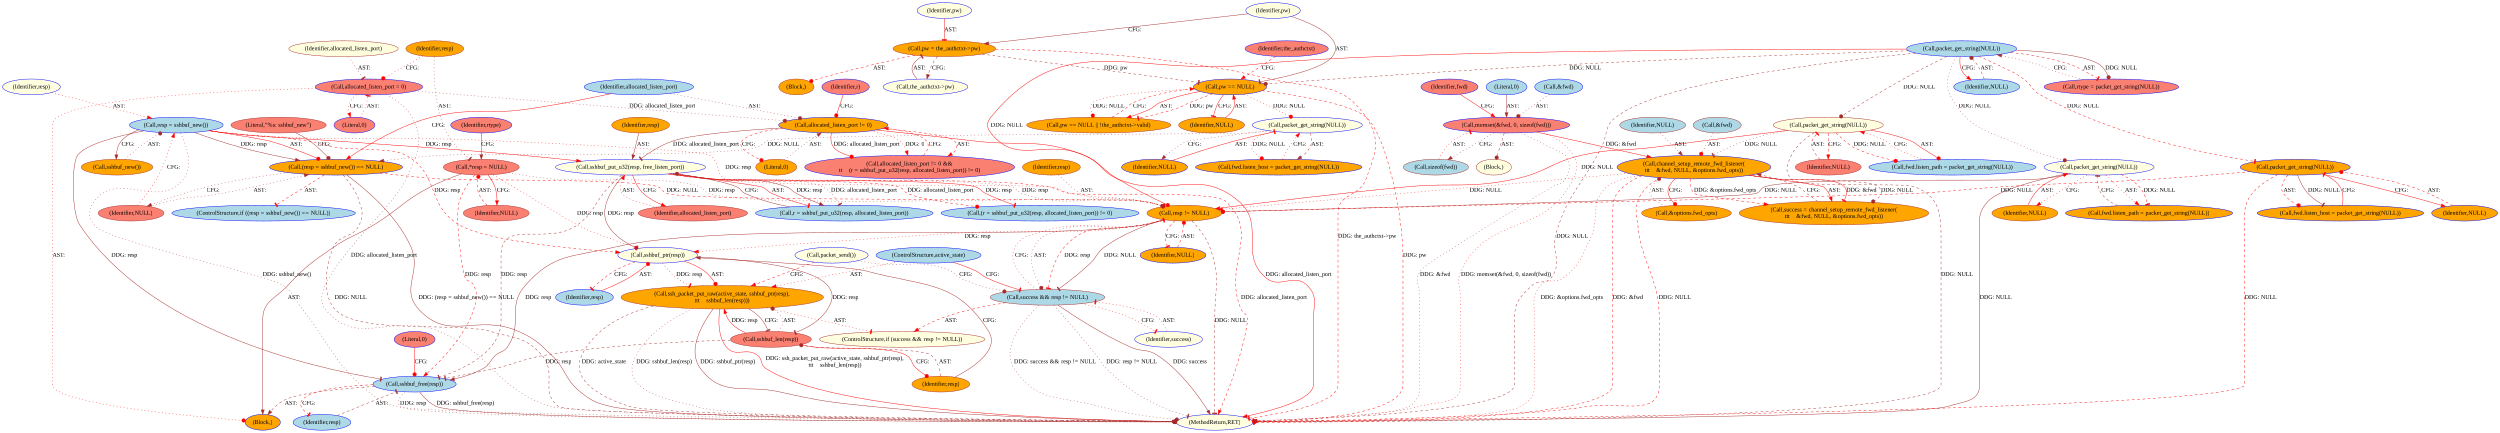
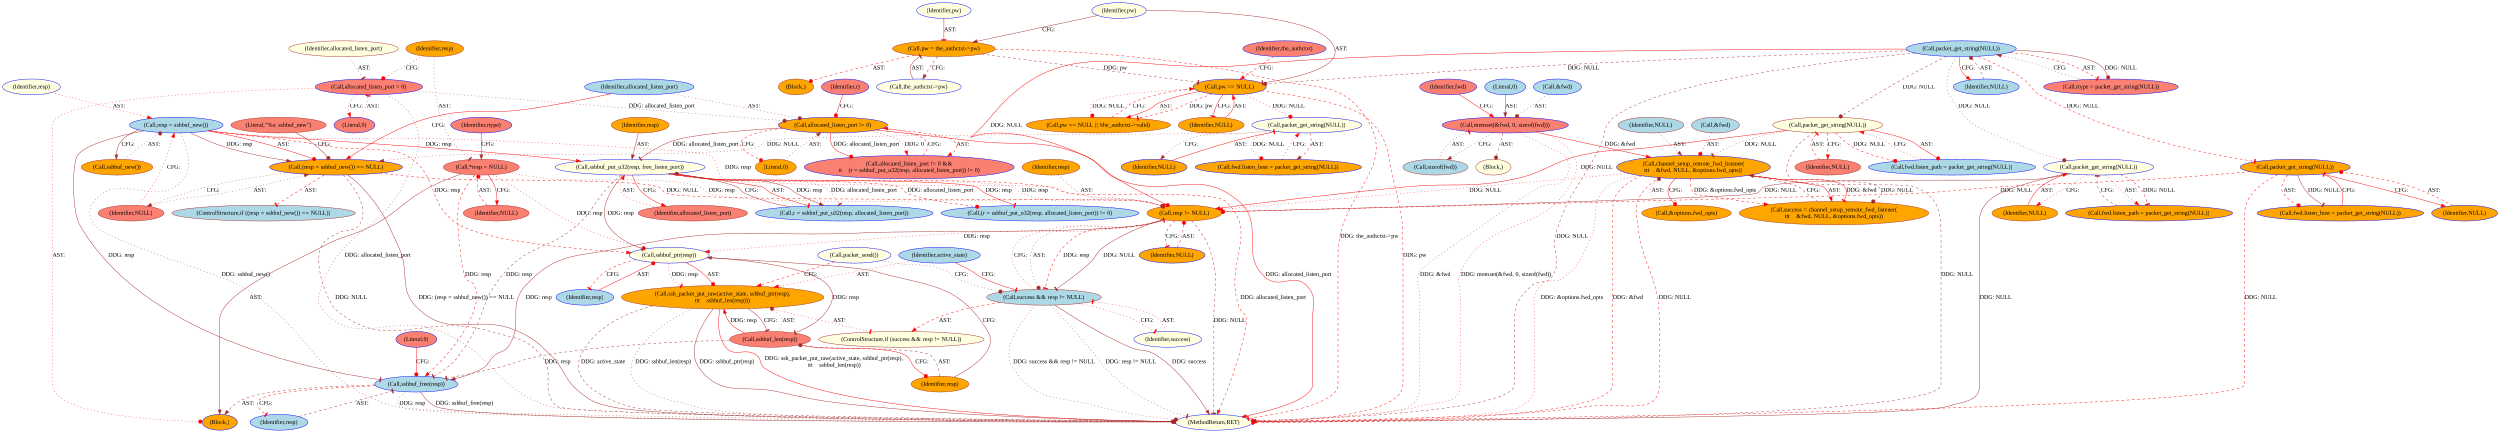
  digraph {
    fontname="Liberation Serif"
    node [color=blue fillcolor=orange fontname="Liberation Serif" style=filled]
    edge [arrowhead=normal color=red fontname="Liberation Serif" style=solid]
    n1 [color=brown label="(Call,resp != NULL)"]
    n2 [color=brown fillcolor=lightblue label="(Call,success && resp != NULL)"]
    n3 [fillcolor=lightyellow label="(Call,sshbuf_ptr(resp))"]
    n4 [fillcolor=lightblue label="(Call,sshbuf_free(resp))"]
    n5 [label="(Identifier,NULL)"]
    n6 [fillcolor=lightyellow label="(MethodReturn,RET)"]
    n7 [fillcolor=lightyellow label="(Identifier,success)"]
    n8 [color=brown fillcolor=lightyellow label="(ControlStructure,if (success && resp != NULL))"]
    n9 [color=brown label="(Call,ssh_packet_put_raw(active_state, sshbuf_ptr(resp),\n\t\t\t    sshbuf_len(resp)))"]
    n10 [color=brown fillcolor=salmon label="(Call,sshbuf_len(resp))"]
    n11 [fillcolor=lightblue label="(Identifier,resp)"]
    n12 [label="(Block,)"]
    n13 [fillcolor=lightblue label="(Identifier,resp)"]
    n14 [color=brown fillcolor=salmon label="(Call,*resp = NULL)"]
    n15 [color=brown fillcolor=salmon label="(Identifier,NULL)"]
    n16 [fillcolor=lightblue label="(Call,resp = sshbuf_new())"]
    n17 [fillcolor=lightyellow label="(Call,sshbuf_put_u32(resp, free_listen_port))"]
    n18 [label="(Call,(resp = sshbuf_new()) == NULL)"]
    n19 [color=brown label="(Call,sshbuf_new())"]
    n20 [color=brown fillcolor=salmon label="(Identifier,allocated_listen_port)"]
    n21 [fillcolor=lightblue label="(Call,r = sshbuf_put_u32(resp, allocated_listen_port))"]
    n22 [fillcolor=lightblue label="(Call,(r = sshbuf_put_u32(resp, allocated_listen_port)) != 0)"]
-   n23 [fillcolor=lightblue label="(ControlStructure,if ((resp = sshbuf_new()) == NULL))"]
+   n23 [color=brown fillcolor=lightblue label="(ControlStructure,if ((resp = sshbuf_new()) == NULL))"]
    n24 [color=brown fillcolor=salmon label="(Identifier,NULL)"]
    n25 [label="(Call,allocated_listen_port != 0)"]
    n26 [color=brown label="(Literal,0)"]
    n27 [fillcolor=salmon label="(Call,allocated_listen_port != 0 &&\n\t\t    (r = sshbuf_put_u32(resp, allocated_listen_port)) != 0)"]
    n28 [fillcolor=salmon label="(Call,allocated_listen_port = 0)"]
    n29 [fillcolor=salmon label="(Literal,0)"]
    n30 [fillcolor=lightyellow label="(Call,packet_get_string(NULL))"]
    n31 [label="(Call,fwd.listen_host = packet_get_string(NULL))"]
    n32 [label="(Identifier,NULL)"]
    n33 [label="(Call,pw == NULL)"]
    n34 [color=brown label="(Call,pw == NULL || !the_authctxt->valid)"]
    n35 [color=brown label="(Identifier,NULL)"]
    n36 [color=brown label="(Call,pw = the_authctxt->pw)"]
    n37 [color=brown label="(Block,)"]
    n38 [fillcolor=lightyellow label="(Call,the_authctxt->pw)"]
    n39 [fillcolor=lightblue label="(Call,packet_get_string(NULL))"]
    n40 [fillcolor=lightyellow label="(Call,packet_get_string(NULL))"]
    n41 [label="(Call,packet_get_string(NULL))"]
    n42 [color=brown fillcolor=lightyellow label="(Call,packet_get_string(NULL))"]
    n43 [fillcolor=salmon label="(Call,rtype = packet_get_string(NULL))"]
    n44 [fillcolor=lightblue label="(Identifier,NULL)"]
    n45 [label="(Call,fwd.listen_path = packet_get_string(NULL))"]
    n46 [color=brown label="(Identifier,NULL)"]
    n47 [label="(Identifier,NULL)"]
    n48 [label="(Call,fwd.listen_host = packet_get_string(NULL))"]
    n49 [label="(Call,channel_setup_remote_fwd_listener(\n\t\t\t    &fwd, NULL, &options.fwd_opts))"]
    n50 [fillcolor=lightblue label="(Call,fwd.listen_path = packet_get_string(NULL))"]
    n51 [color=brown fillcolor=salmon label="(Identifier,NULL)"]
    n52 [color=brown label="(Call,&options.fwd_opts)"]
    n53 [color=brown label="(Call,success = channel_setup_remote_fwd_listener(\n\t\t\t    &fwd, NULL, &options.fwd_opts))"]
    n54 [fillcolor=salmon label="(Call,memset(&fwd, 0, sizeof(fwd)))"]
    n55 [color=brown fillcolor=lightyellow label="(Block,)"]
    n56 [color=brown fillcolor=lightblue label="(Call,sizeof(fwd))"]
    n57 [color=brown label="(Identifier,resp)"]
    n58 [fillcolor=salmon label="(Identifier,r)"]
    n59 [fillcolor=lightyellow label="(Call,packet_send())"]
    n60 [color=brown label="(Identifier,resp)"]
-   n61 [fillcolor=lightblue label="(ControlStructure,active_state)"]
+   n61 [fillcolor=lightblue label="(Identifier,active_state)"]
    n62 [fillcolor=salmon label="(Identifier,the_authctxt)"]
    n63 [fillcolor=lightblue label="(Literal,0)"]
    n64 [color=brown fillcolor=lightyellow label="(Identifier,allocated_listen_port)"]
    n65 [color=brown fillcolor=salmon label="(Literal,\"%s: sshbuf_new\")"]
    n66 [color=brown label="(Identifier,resp)"]
    n67 [color=brown fillcolor=lightblue label="(Call,&fwd)"]
    n68 [color=brown label="(Identifier,resp)"]
    n69 [fillcolor=lightblue label="(Identifier,allocated_listen_port)"]
    n70 [fillcolor=lightyellow label="(Identifier,resp)"]
    n71 [fillcolor=lightblue label="(Call,&fwd)"]
    n72 [fillcolor=salmon label="(Identifier,fwd)"]
    n73 [fillcolor=salmon label="(Literal,0)"]
    n74 [fillcolor=salmon label="(Identifier,rtype)"]
    n75 [fillcolor=lightyellow label="(Identifier,pw)"]
    n76 [fillcolor=lightyellow label="(Identifier,pw)"]
    n77 [color=brown fillcolor=lightblue label="(Identifier,NULL)"]
    n1 -> n2 [arrowhead=dot color=brown label="AST: " style=dotted]
    n1 -> n2 [arrowhead=tee label="DDG: resp" style=dashed]
    n1 -> n2 [arrowhead=tee color=brown label="DDG: NULL"]
    n1 -> n3 [label="DDG: resp" style=dotted]
    n1 -> n4 [color=brown label="DDG: resp"]
    n1 -> n5 [arrowhead=tee label="CFG: " style=dashed]
    n1 -> n6 [arrowhead=tee color=brown label="DDG: NULL" style=dashed]
    n2 -> n1 [arrowhead=tee label="CFG: " style=dotted]
    n2 -> n6 [arrowhead=dot color=brown label="DDG: success && resp != NULL" style=dotted]
    n2 -> n6 [arrowhead=tee color=brown label="DDG: resp != NULL" style=dotted]
    n2 -> n6 [color=brown label="DDG: success"]
    n2 -> n7 [arrowhead=tee label="CFG: " style=dotted]
    n2 -> n8 [label="AST: " style=dashed]
    n3 -> n9 [arrowhead=dot label="AST: "]
    n3 -> n9 [arrowhead=tee label="DDG: resp" style=dotted]
    n3 -> n10 [arrowhead=tee color=brown label="DDG: resp"]
    n3 -> n11 [arrowhead=tee label="CFG: " style=dashed]
    n4 -> n6 [arrowhead=dot color=brown label="DDG: resp" style=dotted]
    n4 -> n6 [arrowhead=dot color=brown label="DDG: sshbuf_free(resp)"]
    n4 -> n12 [color=brown label="AST: " style=dashed]
    n4 -> n13 [arrowhead=tee label="CFG: " style=dashed]
    n5 -> n1 [arrowhead=dot label="AST: " style=dashed]
    n7 -> n2 [arrowhead=tee label="AST: " style=dotted]
    n9 -> n6 [arrowhead=tee label="DDG: ssh_packet_put_raw(active_state, sshbuf_ptr(resp),\n\t\t\t    sshbuf_len(resp))"]
    n9 -> n6 [arrowhead=dot color=brown label="DDG: active_state" style=dashed]
    n9 -> n6 [arrowhead=dot color=brown label="DDG: sshbuf_len(resp)" style=dotted]
    n9 -> n6 [color=brown label="DDG: sshbuf_ptr(resp)"]
    n9 -> n8 [arrowhead=tee label="AST: " style=dotted]
    n9 -> n10 [arrowhead=tee color=brown label="CFG: "]
    n10 -> n4 [arrowhead=tee color=brown label="DDG: resp" style=dashed]
    n10 -> n9 [arrowhead=dot color=brown label="AST: " style=dotted]
    n10 -> n9 [label="DDG: resp"]
    n10 -> n57 [arrowhead=dot label="CFG: "]
    n11 -> n3 [arrowhead=dot label="AST: "]
    n13 -> n4 [arrowhead=tee color=brown label="AST: " style=dashed]
    n14 -> n1 [arrowhead=tee color=brown label="DDG: resp" style=dotted]
    n14 -> n3 [arrowhead=dot label="DDG: resp" style=dotted]
    n14 -> n4 [label="DDG: resp" style=dashed]
    n14 -> n12 [color=brown label="AST: "]
    n14 -> n15 [label="CFG: "]
    n15 -> n14 [arrowhead=dot label="AST: " style=dashed]
    n16 -> n1 [arrowhead=tee label="DDG: resp" style=dotted]
    n16 -> n3 [label="DDG: resp" style=dashed]
    n16 -> n4 [arrowhead=tee color=brown label="DDG: resp"]
    n16 -> n6 [arrowhead=tee color=brown label="DDG: sshbuf_new()" style=dotted]
    n16 -> n17 [label="DDG: resp"]
    n16 -> n18 [arrowhead=dot label="AST: "]
    n16 -> n18 [color=brown label="DDG: resp"]
    n16 -> n19 [color=brown label="CFG: "]
    n17 -> n1 [arrowhead=dot color=brown label="DDG: resp" style=dotted]
    n17 -> n3 [arrowhead=tee color=brown label="DDG: resp"]
    n17 -> n4 [arrowhead=tee color=brown label="DDG: resp" style=dashed]
    n17 -> n6 [label="DDG: allocated_listen_port" style=dashed]
    n17 -> n20 [label="CFG: "]
    n17 -> n21 [arrowhead=tee label="AST: "]
    n17 -> n21 [color=brown label="DDG: resp"]
    n17 -> n21 [arrowhead=tee color=brown label="DDG: allocated_listen_port" style=dotted]
    n17 -> n22 [arrowhead=tee label="DDG: resp"]
    n17 -> n22 [arrowhead=dot label="DDG: allocated_listen_port" style=dashed]
    n18 -> n1 [arrowhead=dot label="DDG: NULL" style=dashed]
    n18 -> n6 [arrowhead=tee color=brown label="DDG: NULL" style=dashed]
    n18 -> n6 [arrowhead=dot color=brown label="DDG: (resp = sshbuf_new()) == NULL"]
    n18 -> n23 [arrowhead=tee label="AST: " style=dashed]
    n18 -> n24 [color=brown label="CFG: " style=dotted]
    n19 -> n16 [arrowhead=dot color=brown label="AST: " style=dotted]
    n20 -> n17 [label="AST: " style=dotted]
    n21 -> n17 [arrowhead=dot color=brown label="CFG: "]
    n24 -> n16 [label="CFG: " style=dotted]
    n24 -> n18 [color=brown label="AST: " style=dotted]
    n25 -> n6 [label="DDG: allocated_listen_port"]
    n25 -> n17 [arrowhead=tee color=brown label="DDG: allocated_listen_port"]
    n25 -> n26 [arrowhead=dot label="CFG: " style=dashed]
    n25 -> n27 [label="AST: " style=dashed]
    n25 -> n27 [arrowhead=dot label="DDG: allocated_listen_port"]
    n25 -> n27 [label="DDG: 0" style=dotted]
    n26 -> n25 [color=brown label="AST: " style=dotted]
    n27 -> n25 [label="CFG: " style=dashed]
    n28 -> n6 [arrowhead=dot color=brown label="DDG: allocated_listen_port" style=dotted]
    n28 -> n12 [arrowhead=dot label="AST: " style=dotted]
    n28 -> n25 [arrowhead=dot color=brown label="DDG: allocated_listen_port" style=dotted]
    n28 -> n29 [label="CFG: " style=dotted]
    n29 -> n28 [arrowhead=tee label="AST: " style=dotted]
    n30 -> n18 [color=brown label="DDG: NULL" style=dotted]
    n30 -> n31 [color=brown label="AST: " style=dashed]
    n30 -> n31 [arrowhead=dot label="DDG: NULL" style=dotted]
    n30 -> n32 [color=brown label="CFG: " style=dotted]
    n31 -> n30 [label="CFG: " style=dotted]
    n32 -> n30 [arrowhead=tee label="AST: "]
    n33 -> n6 [arrowhead=dot label="DDG: pw" style=dashed]
    n33 -> n30 [arrowhead=dot label="DDG: NULL" style=dotted]
    n33 -> n34 [label="AST: "]
    n33 -> n34 [arrowhead=tee label="DDG: pw" style=dashed]
    n33 -> n34 [arrowhead=dot label="DDG: NULL" style=dotted]
    n33 -> n35 [arrowhead=tee label="CFG: "]
    n34 -> n33 [label="CFG: " style=dashed]
    n35 -> n33 [label="AST: "]
    n36 -> n6 [arrowhead=tee label="DDG: the_authctxt->pw" style=dashed]
    n36 -> n33 [arrowhead=tee color=brown label="DDG: pw" style=dashed]
    n36 -> n37 [arrowhead=dot label="AST: " style=dashed]
    n36 -> n38 [color=brown label="CFG: " style=dashed]
    n38 -> n36 [arrowhead=tee color=brown label="AST: "]
    n39 -> n1 [arrowhead=dot label="DDG: NULL"]
    n39 -> n6 [color=brown label="DDG: NULL" style=dashed]
    n39 -> n33 [arrowhead=dot color=brown label="DDG: NULL" style=dashed]
    n39 -> n40 [arrowhead=dot color=brown label="DDG: NULL" style=dotted]
    n39 -> n41 [arrowhead=tee label="DDG: NULL" style=dashed]
    n39 -> n42 [arrowhead=dot color=brown label="DDG: NULL" style=dashed]
    n39 -> n43 [arrowhead=tee label="AST: " style=dashed]
    n39 -> n43 [arrowhead=dot color=brown label="DDG: NULL"]
    n39 -> n44 [label="CFG: "]
    n40 -> n1 [arrowhead=dot color=brown label="DDG: NULL"]
    n40 -> n6 [arrowhead=tee color=brown label="DDG: NULL"]
    n40 -> n45 [label="AST: " style=dotted]
    n40 -> n45 [arrowhead=tee label="DDG: NULL" style=dashed]
    n40 -> n46 [label="CFG: " style=dotted]
    n41 -> n1 [arrowhead=dot label="DDG: NULL" style=dashed]
    n41 -> n6 [label="DDG: NULL" style=dashed]
    n41 -> n47 [label="CFG: "]
    n41 -> n48 [arrowhead=dot label="AST: " style=dashed]
    n41 -> n48 [arrowhead=tee color=brown label="DDG: NULL"]
    n42 -> n1 [label="DDG: NULL"]
    n42 -> n6 [arrowhead=tee color=brown label="DDG: NULL" style=dashed]
    n42 -> n49 [arrowhead=tee color=brown label="DDG: NULL" style=dotted]
    n42 -> n50 [arrowhead=dot label="AST: "]
    n42 -> n50 [arrowhead=dot label="DDG: NULL" style=dashed]
    n42 -> n51 [label="CFG: " style=dashed]
    n43 -> n39 [color=brown label="CFG: " style=dotted]
    n44 -> n39 [arrowhead=dot color=brown label="AST: " style=dashed]
    n45 -> n40 [arrowhead=tee color=brown label="CFG: " style=dashed]
    n46 -> n40 [label="AST: "]
    n47 -> n41 [arrowhead=dot label="AST: " style=dashed]
    n48 -> n41 [arrowhead=tee label="CFG: "]
    n49 -> n1 [label="DDG: NULL" style=dotted]
    n49 -> n6 [arrowhead=tee label="DDG: &options.fwd_opts" style=dotted]
    n49 -> n6 [arrowhead=tee label="DDG: &fwd" style=dashed]
    n49 -> n6 [arrowhead=dot label="DDG: NULL" style=dashed]
    n49 -> n52 [arrowhead=dot label="CFG: "]
    n49 -> n53 [label="AST: "]
    n49 -> n53 [arrowhead=tee label="DDG: &fwd"]
    n49 -> n53 [arrowhead=dot color=brown label="DDG: NULL" style=dashed]
    n49 -> n53 [label="DDG: &options.fwd_opts" style=dashed]
    n50 -> n42 [label="CFG: " style=dotted]
    n51 -> n42 [arrowhead=tee label="AST: " style=dashed]
    n52 -> n49 [arrowhead=dot color=brown label="AST: " style=dotted]
    n53 -> n49 [color=brown label="CFG: " style=dashed]
    n54 -> n6 [color=brown label="DDG: &fwd" style=dotted]
    n54 -> n6 [arrowhead=tee label="DDG: memset(&fwd, 0, sizeof(fwd))" style=dotted]
    n54 -> n49 [label="DDG: &fwd"]
    n54 -> n55 [arrowhead=dot color=brown label="AST: " style=dashed]
    n54 -> n56 [color=brown label="CFG: " style=dotted]
    n56 -> n54 [arrowhead=tee label="AST: " style=dotted]
    n57 -> n3 [color=brown label="CFG: "]
    n57 -> n10 [arrowhead=dot color=brown label="AST: " style=dashed]
    n58 -> n25 [arrowhead=dot label="CFG: "]
    n59 -> n2 [arrowhead=dot color=brown label="CFG: " style=dotted]
    n59 -> n9 [label="CFG: " style=dashed]
    n60 -> n17 [color=brown label="AST: "]
    n61 -> n2 [arrowhead=tee label="CFG: "]
    n61 -> n9 [label="AST: " style=dotted]
    n62 -> n33 [label="CFG: " style=dashed]
    n63 -> n54 [color=brown label="AST: "]
    n64 -> n28 [arrowhead=tee color=brown label="AST: " style=dotted]
    n65 -> n18 [arrowhead=dot color=brown label="CFG: "]
    n66 -> n14 [arrowhead=tee color=brown label="AST: " style=dotted]
    n66 -> n28 [arrowhead=dot label="CFG: " style=dotted]
    n67 -> n49 [arrowhead=dot label="AST: " style=dotted]
    n68 -> n1 [arrowhead=dot color=brown label="AST: " style=dotted]
    n69 -> n18 [label="CFG: "]
    n69 -> n25 [arrowhead=dot color=brown label="AST: " style=dotted]
    n70 -> n16 [label="AST: " style=dotted]
    n71 -> n54 [arrowhead=dot color=brown label="AST: " style=dotted]
    n72 -> n54 [label="CFG: "]
    n73 -> n4 [arrowhead=dot label="CFG: "]
    n74 -> n14 [color=brown label="CFG: "]
    n75 -> n36 [arrowhead=tee label="AST: "]
    n76 -> n33 [arrowhead=tee color=brown label="AST: "]
    n76 -> n36 [color=brown label="CFG: "]
    n77 -> n49 [color=brown label="AST: " style=dotted]
  }
